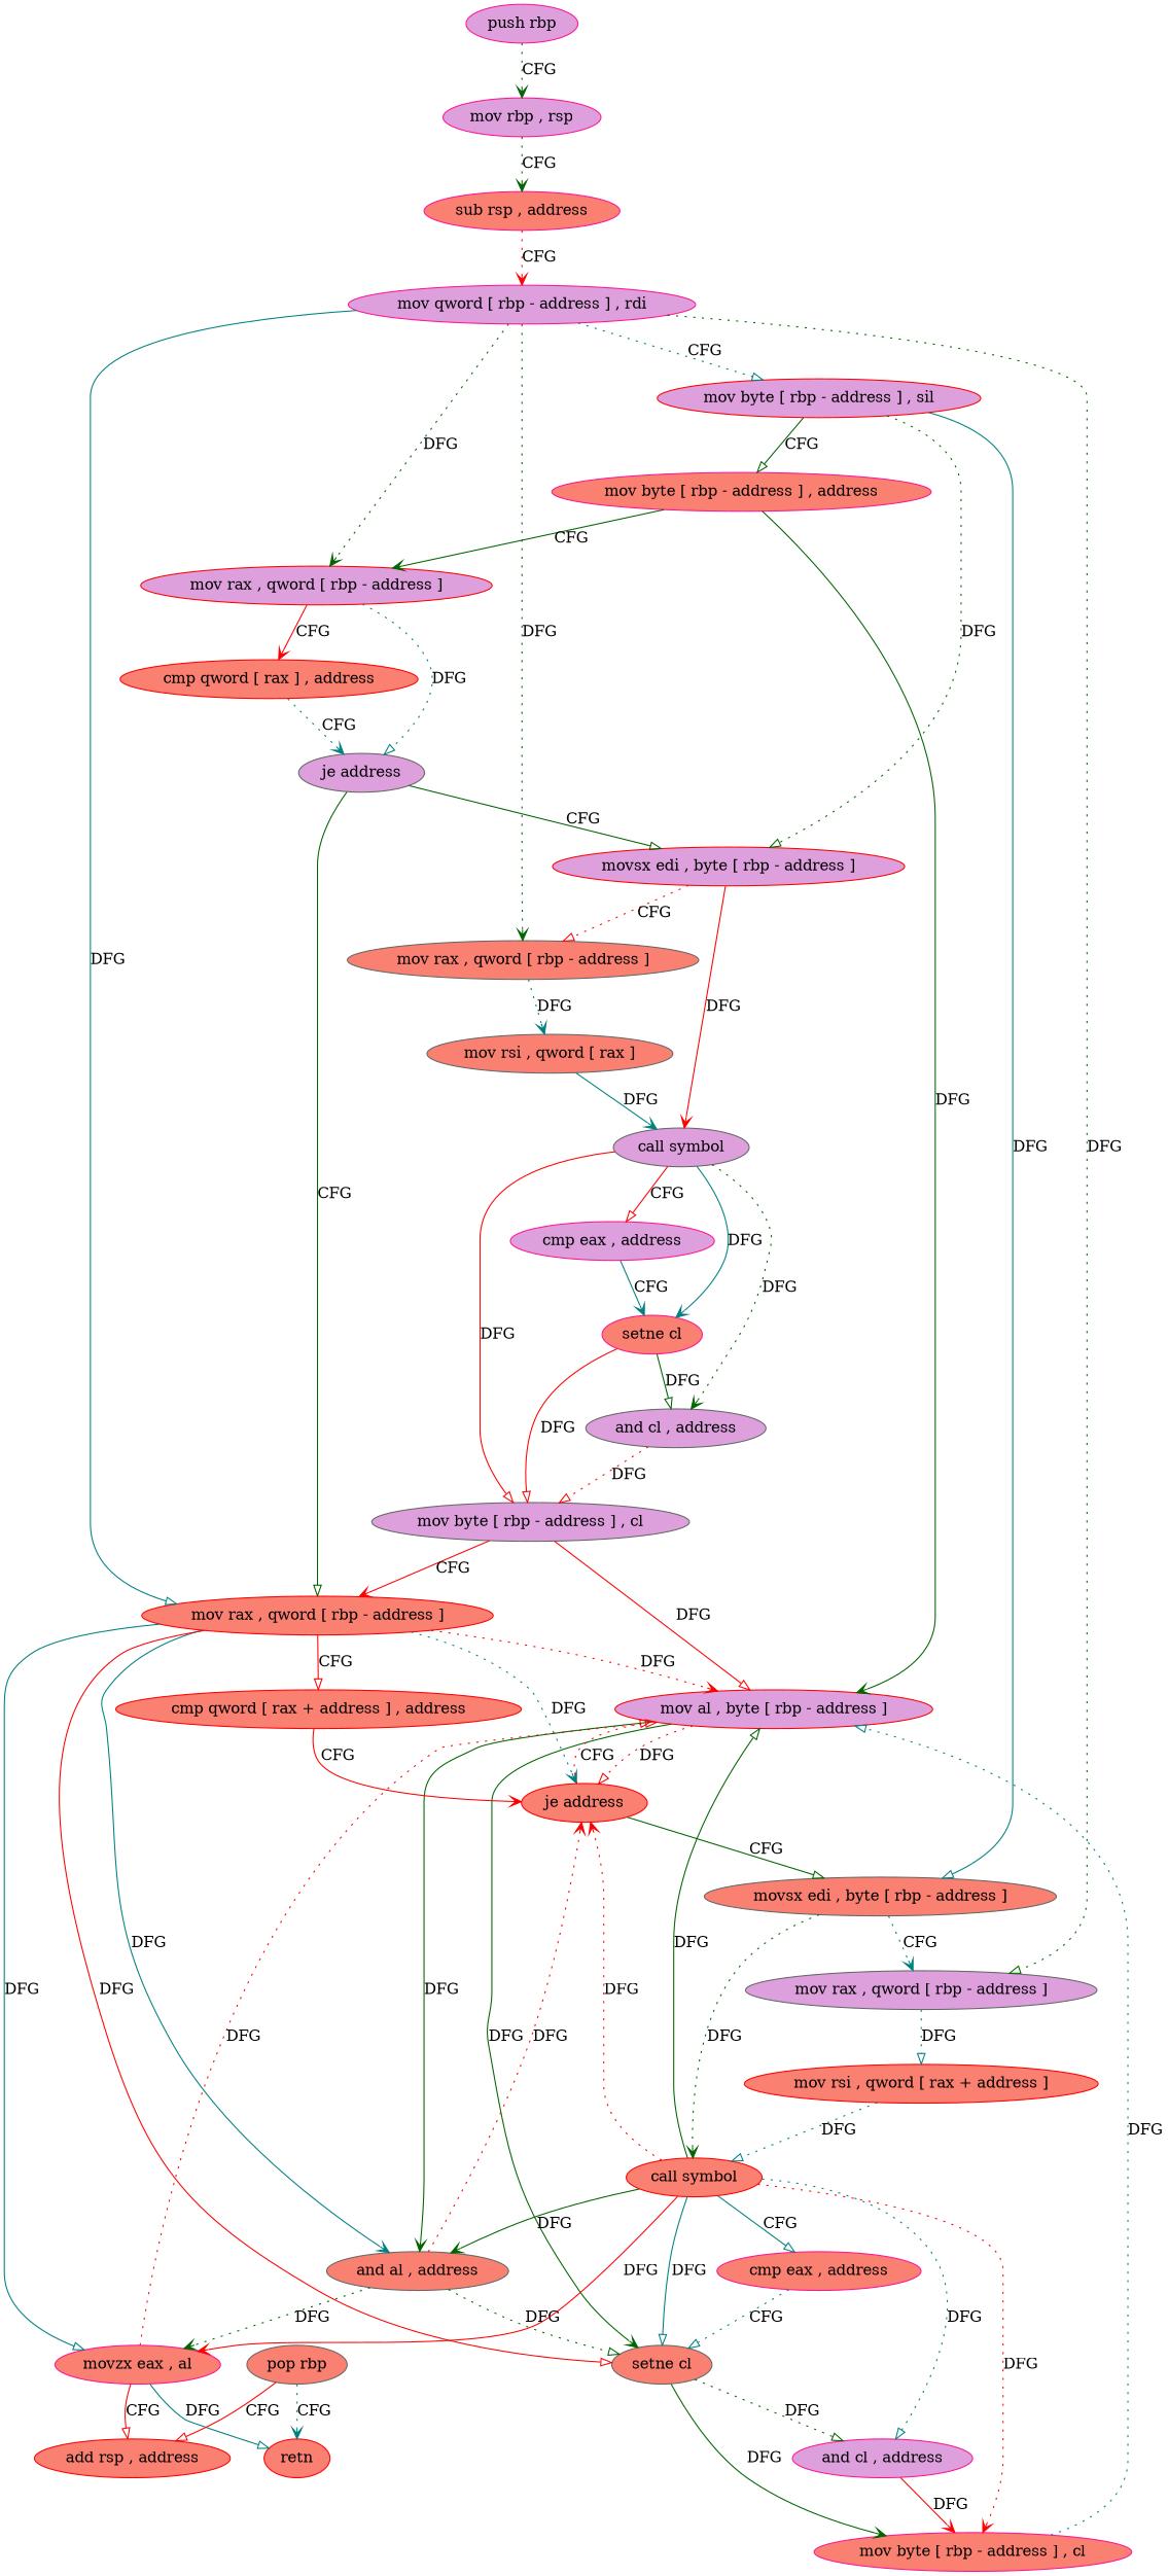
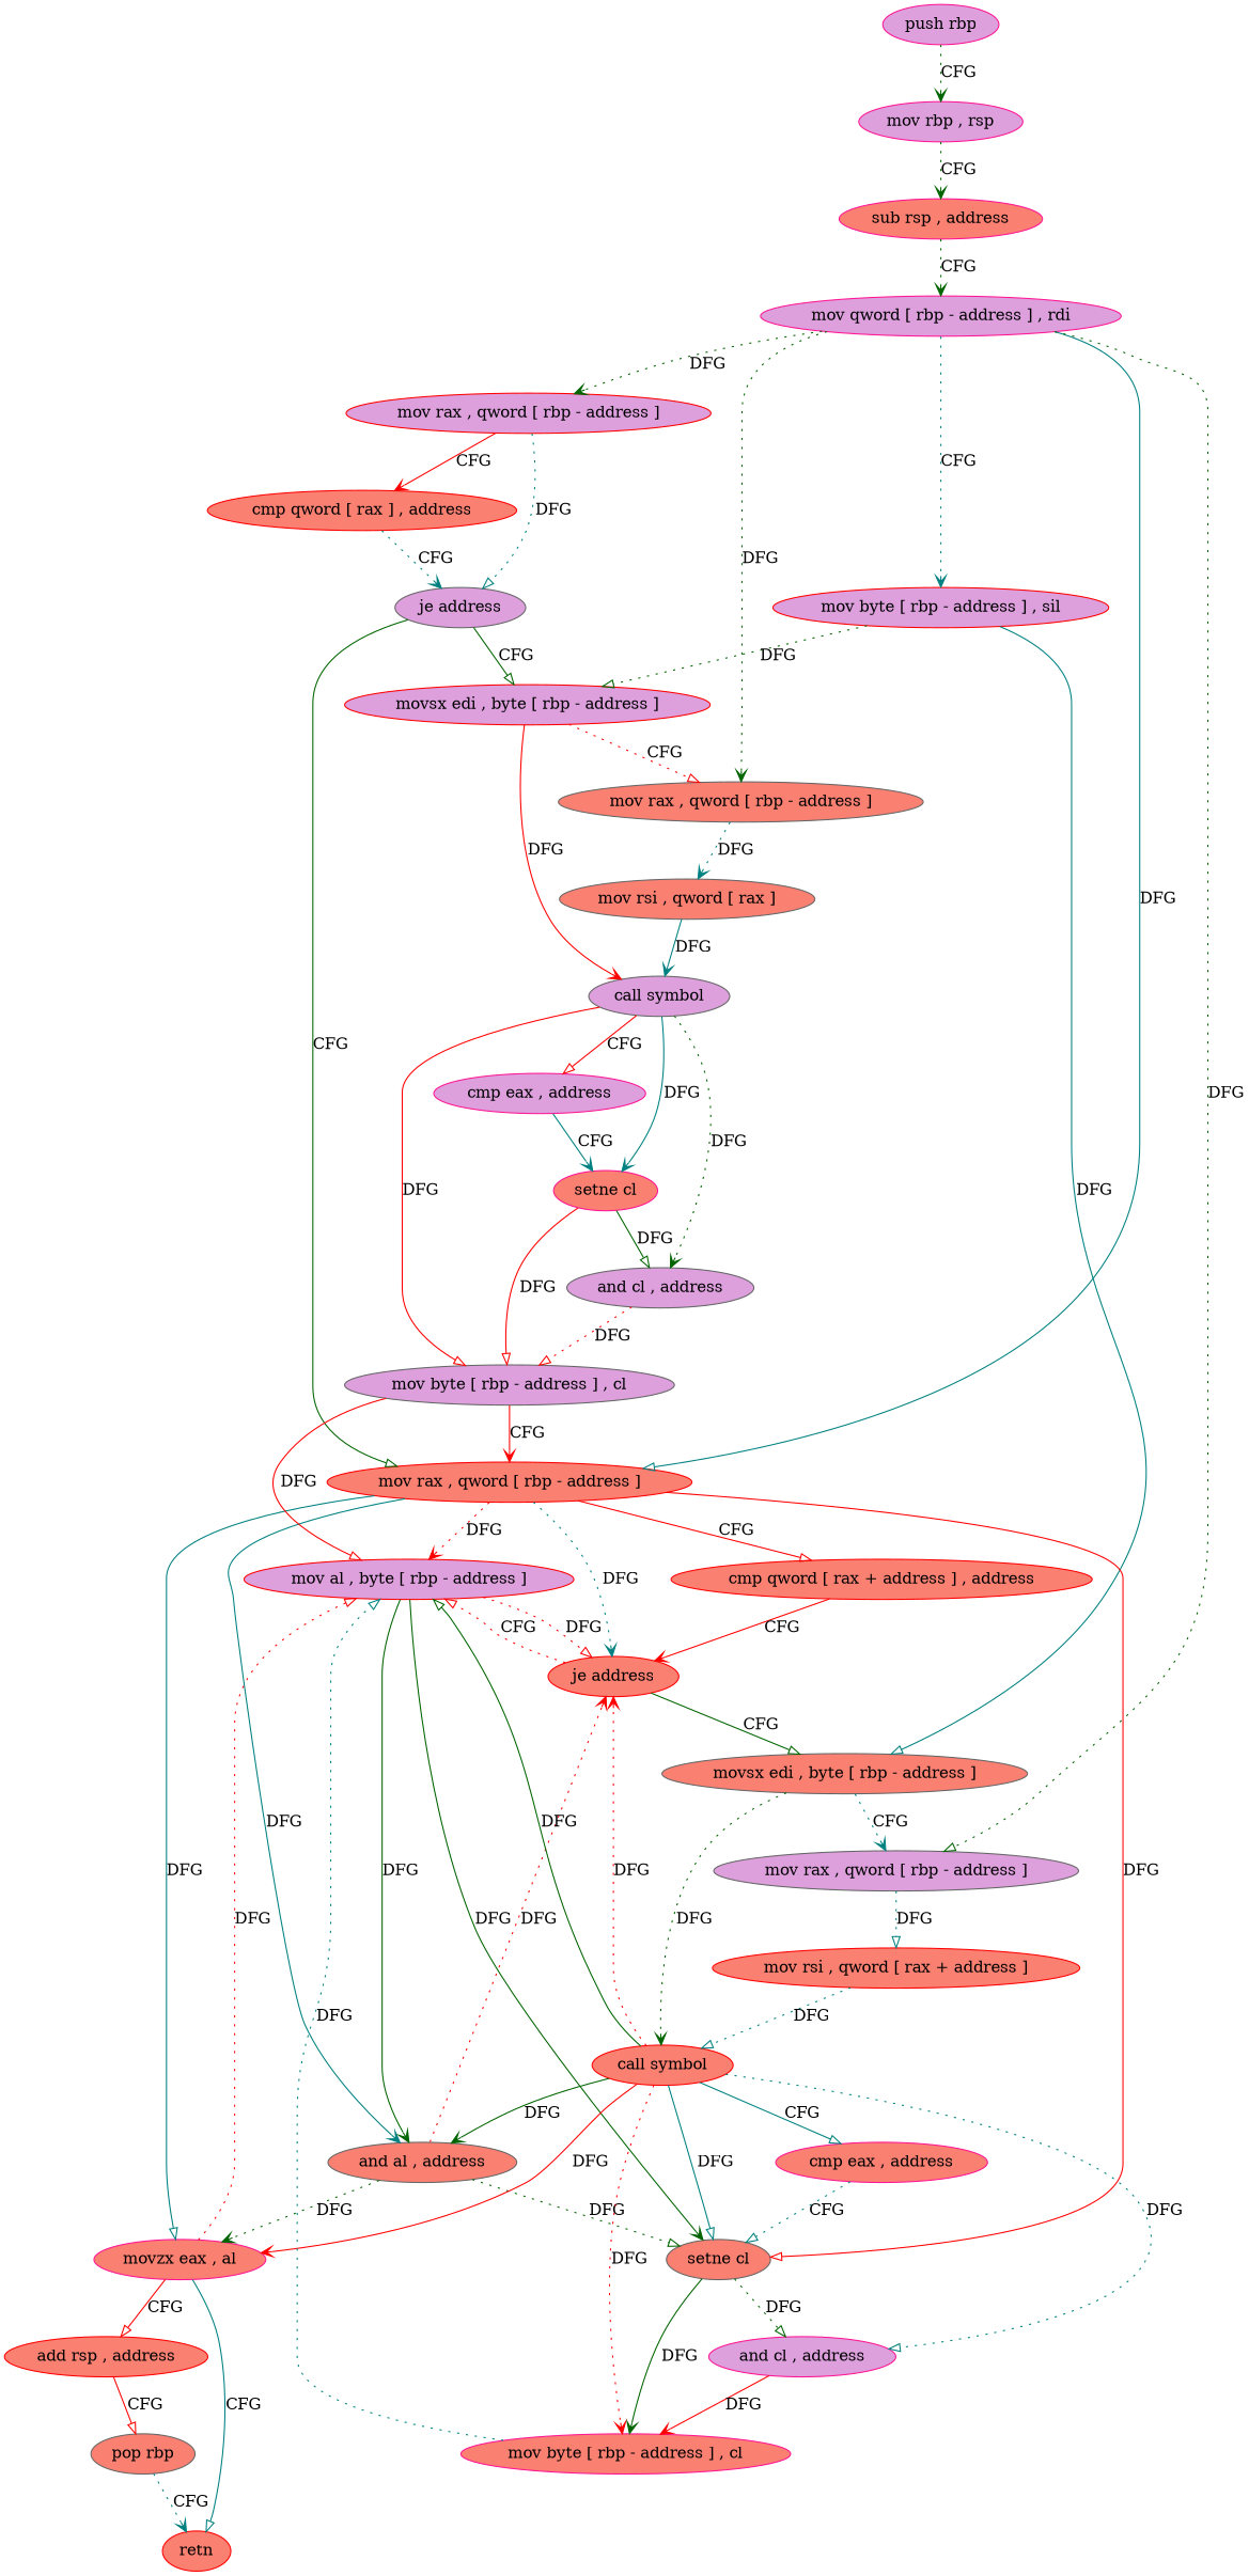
  digraph {
    node [color=red fillcolor=salmon style=filled]
    edge [arrowhead=onormal color=red style=solid]
    n1 [color=deeppink fillcolor=plum label="push rbp"]
    n2 [color=deeppink fillcolor=plum label="mov rbp , rsp"]
    n3 [color=deeppink label="sub rsp , address"]
    n4 [color=deeppink fillcolor=plum label="mov qword [ rbp - address ] , rdi"]
    n5 [fillcolor=plum label="mov byte [ rbp - address ] , sil"]
    n6 [fillcolor=plum label="mov rax , qword [ rbp - address ]"]
    n7 [label="mov rax , qword [ rbp - address ]"]
    n8 [color=gray40 label="mov rax , qword [ rbp - address ]"]
    n9 [color=gray40 fillcolor=plum label="mov rax , qword [ rbp - address ]"]
-   n10 [color=deeppink label="mov byte [ rbp - address ] , address"]
    n11 [fillcolor=plum label="movsx edi , byte [ rbp - address ]"]
    n12 [color=gray40 label="movsx edi , byte [ rbp - address ]"]
    n13 [label="cmp qword [ rax ] , address"]
    n14 [color=gray40 fillcolor=plum label="je address"]
    n15 [fillcolor=plum label="mov al , byte [ rbp - address ]"]
    n16 [label="cmp qword [ rax + address ] , address"]
    n17 [label="je address"]
    n18 [color=gray40 label="and al , address"]
    n19 [color=deeppink label="movzx eax , al"]
    n20 [color=gray40 label="setne cl"]
    n21 [color=gray40 label="mov rsi , qword [ rax ]"]
    n22 [label="mov rsi , qword [ rax + address ]"]
    n23 [color=gray40 fillcolor=plum label="call symbol"]
    n24 [label="call symbol"]
    n25 [label="add rsp , address"]
    n26 [label=retn]
    n27 [color=deeppink fillcolor=plum label="and cl , address"]
    n28 [color=deeppink label="mov byte [ rbp - address ] , cl"]
    n29 [color=deeppink fillcolor=plum label="cmp eax , address"]
    n30 [color=deeppink label="setne cl"]
    n31 [color=gray40 fillcolor=plum label="and cl , address"]
    n32 [color=gray40 fillcolor=plum label="mov byte [ rbp - address ] , cl"]
    n33 [color=deeppink label="cmp eax , address"]
    n34 [color=gray40 label="pop rbp"]
    n1 -> n2 [arrowhead=vee color=darkgreen label=CFG style=dotted]
    n2 -> n3 [arrowhead=vee color=darkgreen label=CFG style=dotted]
-   n3 -> n4 [arrowhead=vee label=CFG style=dotted]
-   n4 -> n5 [color=teal label=CFG style=dotted]
+   n3 -> n4 [arrowhead=vee color=darkgreen label=CFG style=dotted]
+   n4 -> n5 [arrowhead=vee color=teal label=CFG style=dotted]
    n4 -> n6 [arrowhead=vee color=darkgreen label=DFG style=dotted]
    n4 -> n7 [color=teal label=DFG]
    n4 -> n8 [arrowhead=vee color=darkgreen label=DFG style=dotted]
    n4 -> n9 [color=darkgreen label=DFG style=dotted]
-   n5 -> n10 [color=darkgreen label=CFG]
    n5 -> n11 [color=darkgreen label=DFG style=dotted]
    n5 -> n12 [color=teal label=DFG]
    n6 -> n13 [arrowhead=vee label=CFG]
    n6 -> n14 [color=teal label=DFG style=dotted]
    n7 -> n15 [arrowhead=vee label=DFG style=dotted]
    n7 -> n16 [label=CFG]
    n7 -> n17 [arrowhead=vee color=teal label=DFG style=dotted]
    n7 -> n18 [arrowhead=vee color=teal label=DFG]
    n7 -> n19 [color=teal label=DFG]
    n7 -> n20 [label=DFG]
    n8 -> n21 [arrowhead=vee color=teal label=DFG style=dotted]
    n9 -> n22 [color=teal label=DFG style=dotted]
-   n10 -> n6 [arrowhead=vee color=darkgreen label=CFG]
-   n10 -> n15 [arrowhead=vee color=darkgreen label=DFG]
    n11 -> n8 [label=CFG style=dotted]
    n11 -> n23 [arrowhead=vee label=DFG]
    n12 -> n9 [arrowhead=vee color=teal label=CFG style=dotted]
    n12 -> n24 [arrowhead=vee color=darkgreen label=DFG style=dotted]
    n13 -> n14 [arrowhead=vee color=teal label=CFG style=dotted]
    n14 -> n7 [color=darkgreen label=CFG]
    n14 -> n11 [color=darkgreen label=CFG]
    n15 -> n17 [label=DFG style=dotted]
    n15 -> n18 [arrowhead=vee color=darkgreen label=DFG]
    n15 -> n20 [arrowhead=vee color=darkgreen label=DFG]
    n16 -> n17 [arrowhead=vee label=CFG]
    n17 -> n12 [color=darkgreen label=CFG]
    n17 -> n15 [label=CFG style=dotted]
    n18 -> n17 [arrowhead=vee label=DFG style=dotted]
    n18 -> n19 [arrowhead=vee color=darkgreen label=DFG style=dotted]
    n18 -> n20 [color=darkgreen label=DFG style=dotted]
    n19 -> n15 [label=DFG style=dotted]
    n19 -> n25 [label=CFG]
-   n19 -> n26 [color=teal label=DFG]
+   n19 -> n26 [color=teal label=CFG]
    n20 -> n27 [color=darkgreen label=DFG style=dotted]
    n20 -> n28 [arrowhead=vee color=darkgreen label=DFG]
    n21 -> n23 [arrowhead=vee color=teal label=DFG]
    n22 -> n24 [color=teal label=DFG style=dotted]
    n23 -> n29 [label=CFG]
    n23 -> n30 [arrowhead=vee color=teal label=DFG]
    n23 -> n31 [arrowhead=vee color=darkgreen label=DFG style=dotted]
    n23 -> n32 [label=DFG]
    n24 -> n15 [color=darkgreen label=DFG]
    n24 -> n17 [arrowhead=vee label=DFG style=dotted]
    n24 -> n18 [arrowhead=vee color=darkgreen label=DFG]
    n24 -> n19 [arrowhead=vee label=DFG]
    n24 -> n20 [color=teal label=DFG]
    n24 -> n27 [color=teal label=DFG style=dotted]
    n24 -> n28 [arrowhead=vee label=DFG style=dotted]
    n24 -> n33 [color=teal label=CFG]
-   n34 -> n25 [label=CFG]
+   n25 -> n34 [label=CFG]
    n27 -> n28 [arrowhead=vee label=DFG]
    n28 -> n15 [color=teal label=DFG style=dotted]
    n29 -> n30 [arrowhead=vee color=teal label=CFG]
    n30 -> n31 [color=darkgreen label=DFG]
    n30 -> n32 [label=DFG]
    n31 -> n32 [label=DFG style=dotted]
    n32 -> n7 [arrowhead=vee label=CFG]
    n32 -> n15 [label=DFG]
    n33 -> n20 [color=teal label=CFG style=dotted]
    n34 -> n26 [arrowhead=vee color=teal label=CFG style=dotted]
  }
